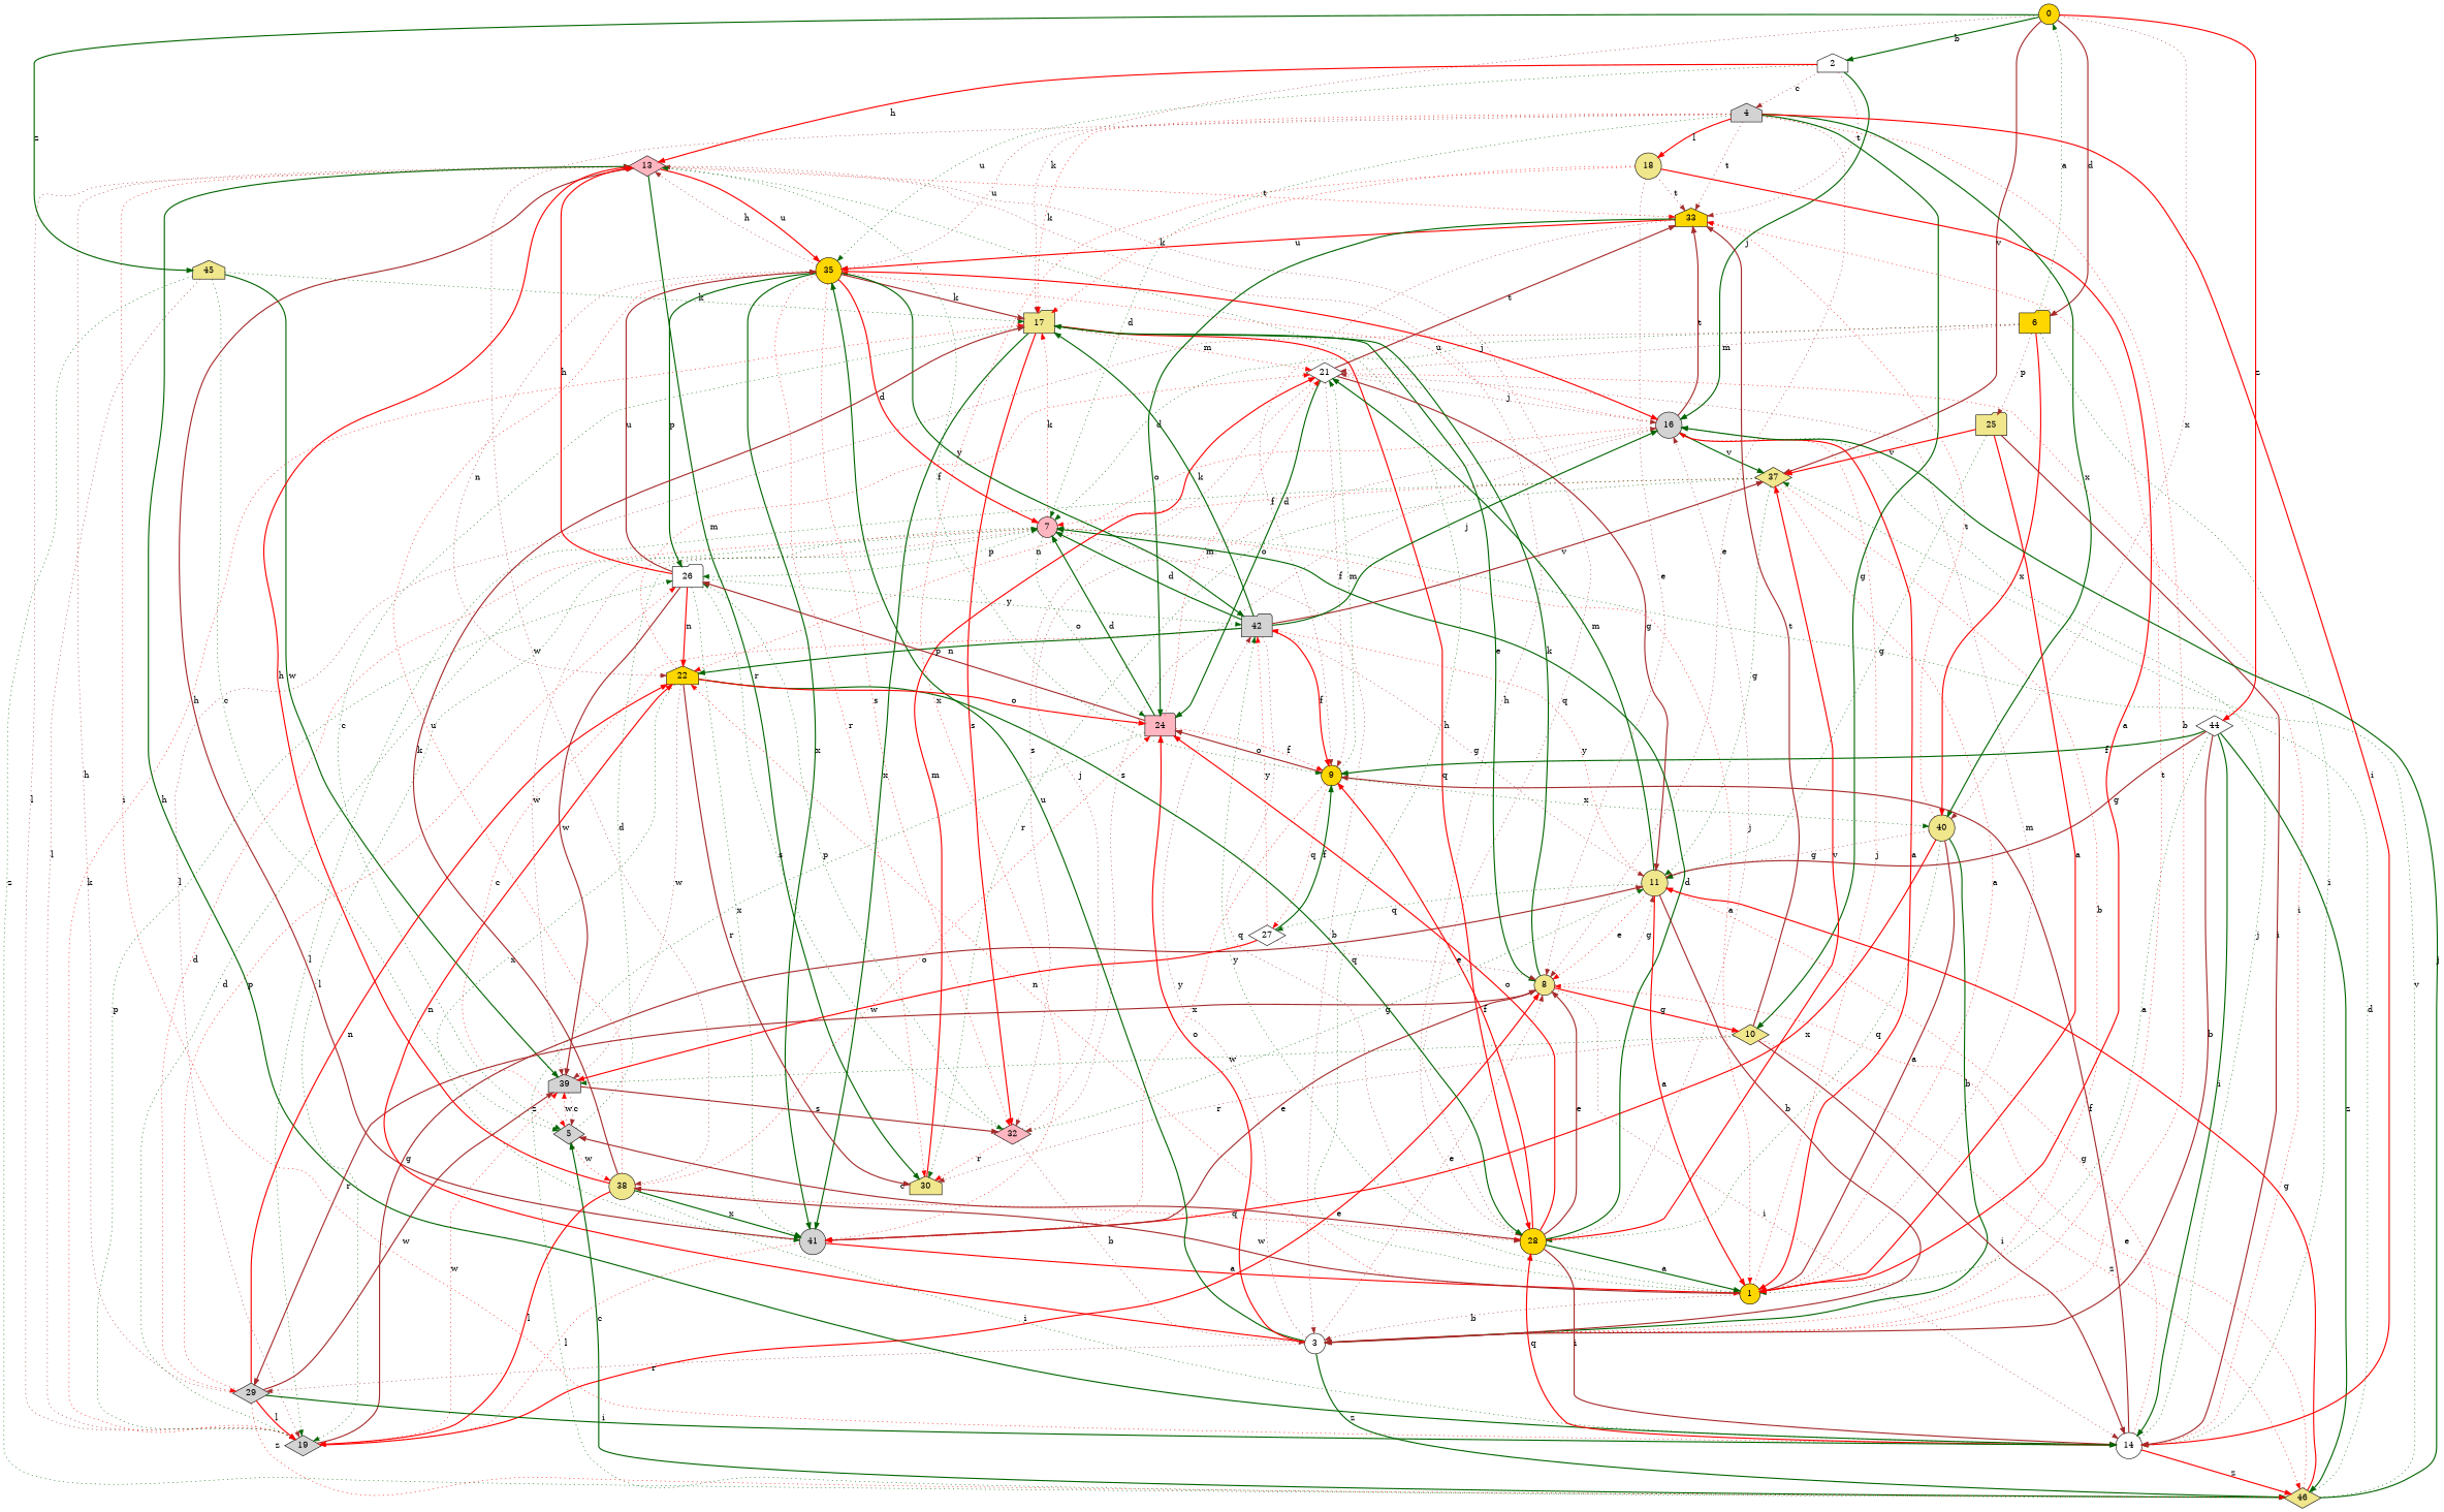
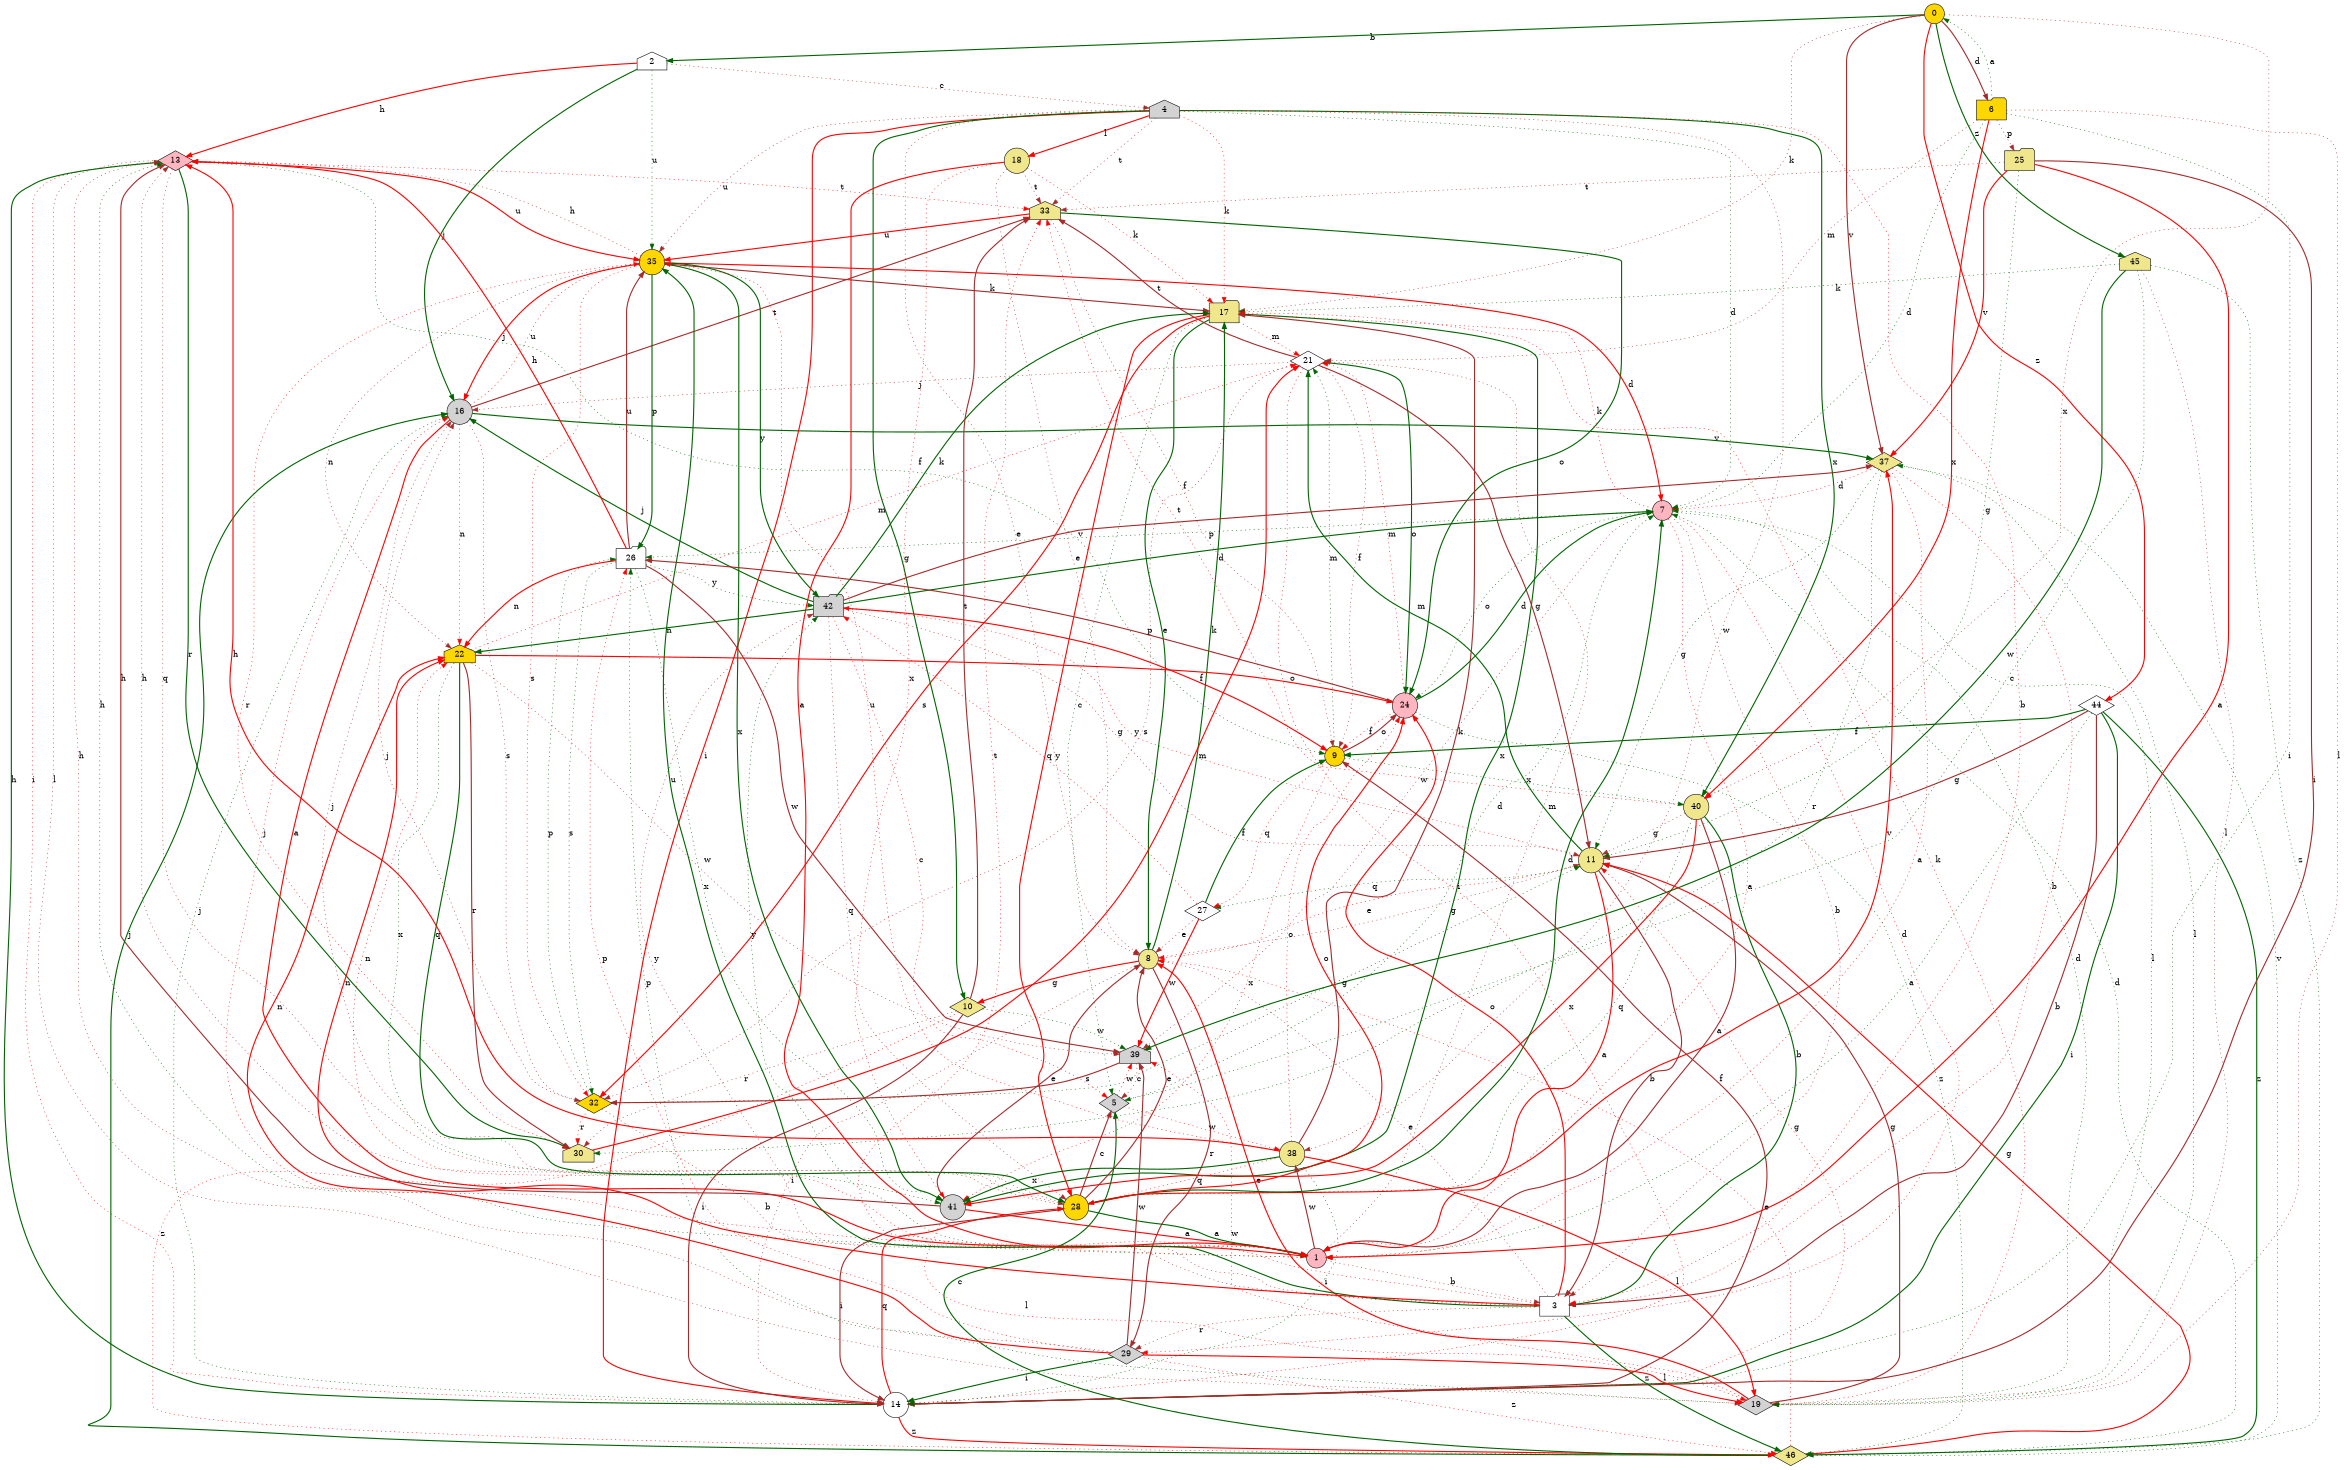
  strict digraph {
    node [fillcolor=khaki shape=circle style=filled]
    edge [color=red style=dotted]
    0 [fillcolor=gold]
    2 [fillcolor=white shape=house]
    6 [fillcolor=gold shape=folder]
    17 [shape=folder]
    37 [shape=diamond]
    40
    44 [fillcolor=white shape=diamond]
    45 [shape=house]
    13 [fillcolor=lightpink shape=diamond]
    16 [fillcolor=lightgrey]
    4 [fillcolor=lightgrey shape=house]
-   33 [fillcolor=gold shape=house]
+   33 [shape=house]
    35 [fillcolor=gold]
    21 [fillcolor=white shape=diamond]
    7 [fillcolor=lightpink]
    14 [fillcolor=white]
    19 [fillcolor=lightgrey shape=diamond]
    25 [shape=folder]
    8
    5 [fillcolor=lightgrey shape=diamond]
    41 [fillcolor=lightgrey]
    28 [fillcolor=gold]
-   32 [fillcolor=lightpink shape=diamond]
-   1 [fillcolor=gold]
-   3 [fillcolor=white]
+   32 [fillcolor=gold shape=diamond]
+   1 [fillcolor=lightpink]
+   3 [fillcolor=white shape=folder]
    11
    30 [shape=house]
    46 [shape=diamond]
    9 [fillcolor=gold]
    39 [fillcolor=lightgrey shape=house]
    22 [fillcolor=gold shape=house]
    38
    42 [fillcolor=lightgrey shape=folder]
-   24 [fillcolor=lightpink shape=folder]
+   24 [fillcolor=lightpink]
    29 [fillcolor=lightgrey shape=diamond]
    10 [shape=diamond]
    18
    26 [fillcolor=white shape=folder]
    27 [fillcolor=white shape=diamond]
    0 -> 2 [color=darkgreen label=b style=bold]
    0 -> 6 [color=brown label=d style=bold]
    0 -> 17 [color=brown label=k]
    0 -> 37 [color=brown label=v style=bold]
    0 -> 40 [color=brown label=x]
    0 -> 44 [label=z style=bold]
    0 -> 45 [color=darkgreen label=z style=bold]
    2 -> 13 [label=h style=bold]
    2 -> 16 [color=darkgreen label=j style=bold]
    2 -> 4 [color=brown label=c]
-   2 -> 33 [color=brown label=t]
+   25 -> 33 [color=brown label=t]
    2 -> 35 [color=darkgreen label=u]
    6 -> 0 [color=darkgreen label=a]
    6 -> 40 [label=x style=bold]
    6 -> 21 [color=brown label=m]
    6 -> 7 [color=darkgreen label=d]
    6 -> 14 [color=darkgreen label=i]
    6 -> 19 [color=brown label=l]
    6 -> 25 [color=brown label=p]
    17 -> 21 [label=m]
    17 -> 8 [color=darkgreen label=e style=bold]
    17 -> 5 [color=darkgreen label=c]
    17 -> 41 [color=darkgreen label=x style=bold]
    17 -> 28 [label=q style=bold]
    17 -> 32 [label=s style=bold]
    37 -> 7 [label=d]
    37 -> 19 [color=darkgreen label=l]
    37 -> 1 [label=a]
    37 -> 3 [label=b]
    37 -> 11 [color=darkgreen label=g]
    37 -> 30 [color=darkgreen label=r]
    40 -> 33 [label=t]
    40 -> 41 [label=x style=bold]
    40 -> 28 [color=darkgreen label=q]
    40 -> 1 [color=brown label=a style=bold]
    40 -> 3 [color=darkgreen label=b style=bold]
    40 -> 11 [color=brown label=g]
    44 -> 14 [color=darkgreen label=i style=bold]
    44 -> 1 [color=darkgreen label=a]
    44 -> 3 [color=brown label=b style=bold]
    44 -> 11 [color=brown label=g style=bold]
    44 -> 46 [color=darkgreen label=z style=bold]
    44 -> 9 [color=darkgreen label=f style=bold]
    45 -> 17 [color=darkgreen label=k]
    45 -> 19 [color=brown label=l]
    45 -> 5 [color=darkgreen label=c]
    45 -> 46 [color=darkgreen label=z]
    45 -> 39 [color=darkgreen label=w style=bold]
    13 -> 33 [label=t]
    13 -> 35 [label=u style=bold]
    13 -> 14 [label=i]
    13 -> 19 [color=brown label=l]
    13 -> 28 [color=brown label=q]
    13 -> 30 [color=darkgreen label=r style=bold]
    13 -> 9 [color=darkgreen label=f]
    16 -> 37 [color=darkgreen label=v style=bold]
    16 -> 33 [color=brown label=t style=bold]
    16 -> 35 [label=u]
    16 -> 32 [color=brown label=s]
    16 -> 1 [label=a style=bold]
    16 -> 22 [label=n]
    4 -> 17 [label=k]
    4 -> 40 [color=darkgreen label=x style=bold]
    4 -> 33 [color=brown label=t]
    4 -> 35 [color=brown label=u]
    4 -> 7 [color=darkgreen label=d]
    4 -> 14 [label=i style=bold]
    4 -> 8 [color=brown label=e]
    4 -> 3 [label=b]
    4 -> 38 [color=brown label=w]
    4 -> 10 [color=darkgreen label=g style=bold]
    4 -> 18 [label=l style=bold]
    33 -> 35 [label=u style=bold]
    33 -> 9 [color=brown label=f]
    33 -> 24 [color=darkgreen label=o style=bold]
    35 -> 17 [color=brown label=k style=bold]
    35 -> 13 [color=brown label=h]
    35 -> 16 [label=j style=bold]
    35 -> 7 [label=d style=bold]
    35 -> 41 [color=darkgreen label=x style=bold]
    35 -> 32 [label=s]
    35 -> 30 [label=r]
    35 -> 22 [color=brown label=n]
    35 -> 42 [color=darkgreen label=y style=bold]
    35 -> 26 [color=darkgreen label=p style=bold]
    21 -> 16 [color=brown label=j]
    21 -> 33 [color=brown label=t style=bold]
    21 -> 14 [label=i]
    21 -> 32 [color=brown label=s]
    21 -> 11 [color=brown label=g style=bold]
    21 -> 9 [color=brown label=f]
    21 -> 24 [color=darkgreen label=o style=bold]
    7 -> 17 [label=k]
    7 -> 19 [color=darkgreen label=l]
    7 -> 1 [label=a]
    7 -> 3 [color=brown label=b]
    7 -> 39 [color=brown label=w]
    7 -> 24 [color=darkgreen label=o]
    7 -> 29 [label=d]
    7 -> 26 [color=darkgreen label=p]
    14 -> 13 [color=darkgreen label=h style=bold]
    14 -> 16 [color=darkgreen label=j]
    14 -> 28 [label=q style=bold]
    14 -> 11 [label=g]
    14 -> 46 [label=z style=bold]
    14 -> 9 [color=brown label=f style=bold]
    19 -> 17 [label=k]
    19 -> 7 [color=darkgreen label=d]
    19 -> 8 [label=e style=bold]
    19 -> 11 [color=brown label=g style=bold]
    19 -> 39 [label=w]
    19 -> 26 [color=darkgreen label=p]
    25 -> 37 [label=v style=bold]
    25 -> 14 [color=brown label=i style=bold]
    25 -> 1 [label=a style=bold]
    25 -> 11 [color=darkgreen label=g]
    8 -> 17 [color=darkgreen label=k style=bold]
    8 -> 14 [color=brown label=i]
    8 -> 11 [color=brown label=g]
    8 -> 29 [color=brown label=r style=bold]
    8 -> 10 [label=g style=bold]
    5 -> 7 [color=darkgreen label=d]
    5 -> 39 [label=w]
    5 -> 38 [label=w]
    41 -> 13 [color=brown label=h style=bold]
    41 -> 19 [label=l]
    41 -> 8 [color=brown label=e style=bold]
    41 -> 1 [label=a style=bold]
    28 -> 37 [label=v style=bold]
    28 -> 13 [color=brown label=h]
    28 -> 16 [color=brown label=j]
    28 -> 7 [color=darkgreen label=d style=bold]
    28 -> 14 [color=brown label=i style=bold]
    28 -> 8 [color=brown label=e style=bold]
    28 -> 5 [color=brown label=c style=bold]
    28 -> 1 [color=darkgreen label=a style=bold]
-   28 -> 9 [label=f style=bold]
    28 -> 24 [label=o style=bold]
    32 -> 16 [color=brown label=j]
    32 -> 3 [color=brown label=b]
    32 -> 11 [color=darkgreen label=g]
    32 -> 30 [label=r]
    32 -> 26 [color=darkgreen label=p]
    1 -> 13 [color=darkgreen label=h]
    1 -> 16 [label=j]
    1 -> 21 [color=brown label=m]
    1 -> 3 [color=brown label=b]
    1 -> 22 [label=n]
    1 -> 38 [color=brown label=w style=bold]
    1 -> 42 [color=darkgreen label=y]
    3 -> 33 [label=t]
    3 -> 35 [color=darkgreen label=u style=bold]
    3 -> 8 [color=brown label=e]
    3 -> 46 [color=darkgreen label=z style=bold]
    3 -> 22 [label=n style=bold]
    3 -> 42 [color=brown label=y]
    3 -> 24 [label=o style=bold]
    3 -> 29 [color=brown label=r]
    11 -> 21 [color=darkgreen label=m style=bold]
    11 -> 8 [label=e]
    11 -> 1 [label=a style=bold]
    11 -> 3 [color=brown label=b style=bold]
    11 -> 42 [label=y]
    11 -> 27 [color=darkgreen label=q]
    30 -> 21 [label=m style=bold]
    46 -> 37 [color=darkgreen label=v]
    46 -> 16 [color=darkgreen label=j style=bold]
    46 -> 7 [color=darkgreen label=d]
    46 -> 8 [label=e]
    46 -> 5 [color=darkgreen label=c style=bold]
    46 -> 11 [label=g style=bold]
    9 -> 40 [color=darkgreen label=x]
    9 -> 21 [color=darkgreen label=m]
    9 -> 41 [label=x]
    9 -> 24 [color=brown label=o style=bold]
    9 -> 27 [label=q]
    39 -> 5 [color=brown label=c]
    39 -> 32 [color=brown label=s style=bold]
    22 -> 21 [label=m]
    22 -> 41 [color=darkgreen label=x]
    22 -> 28 [color=darkgreen label=q style=bold]
    22 -> 30 [color=brown label=r style=bold]
    22 -> 39 [color=brown label=w]
    22 -> 24 [label=o style=bold]
    38 -> 17 [color=brown label=k style=bold]
    38 -> 13 [label=h style=bold]
    38 -> 35 [label=u]
    38 -> 14 [color=darkgreen label=i]
    38 -> 19 [label=l style=bold]
    38 -> 41 [color=darkgreen label=x style=bold]
    38 -> 28 [label=q]
    38 -> 24 [label=o]
    42 -> 17 [color=darkgreen label=k style=bold]
    42 -> 37 [color=brown label=v style=bold]
    42 -> 16 [color=darkgreen label=j style=bold]
    42 -> 7 [color=darkgreen label=d style=bold]
    42 -> 5 [label=c]
    42 -> 28 [color=brown label=q]
    42 -> 11 [color=brown label=g]
    42 -> 9 [label=f style=bold]
    42 -> 22 [color=darkgreen label=n style=bold]
    24 -> 21 [label=m]
    24 -> 7 [color=darkgreen label=d style=bold]
    24 -> 46 [color=darkgreen label=z]
    24 -> 9 [label=f]
    24 -> 26 [color=brown label=p style=bold]
    29 -> 13 [color=brown label=h]
    29 -> 14 [color=darkgreen label=i style=bold]
    29 -> 19 [label=l style=bold]
    29 -> 46 [label=z]
    29 -> 39 [color=brown label=w style=bold]
    29 -> 22 [label=n style=bold]
    29 -> 26 [label=p]
    10 -> 33 [color=brown label=t style=bold]
    10 -> 14 [color=brown label=i style=bold]
    10 -> 30 [color=brown label=r]
    10 -> 46 [label=z]
    10 -> 39 [color=darkgreen label=w]
    18 -> 17 [label=k]
    18 -> 33 [color=brown label=t]
    18 -> 8 [color=brown label=e]
    18 -> 41 [label=x]
    18 -> 1 [label=a style=bold]
    26 -> 13 [label=h style=bold]
    26 -> 35 [color=brown label=u style=bold]
    26 -> 41 [color=darkgreen label=x]
    26 -> 32 [color=darkgreen label=s]
    26 -> 39 [color=brown label=w style=bold]
    26 -> 22 [label=n style=bold]
    26 -> 42 [color=darkgreen label=y]
    27 -> 8 [color=brown label=e]
    27 -> 9 [color=darkgreen label=f style=bold]
    27 -> 39 [label=w style=bold]
    27 -> 42 [label=y]
  }
